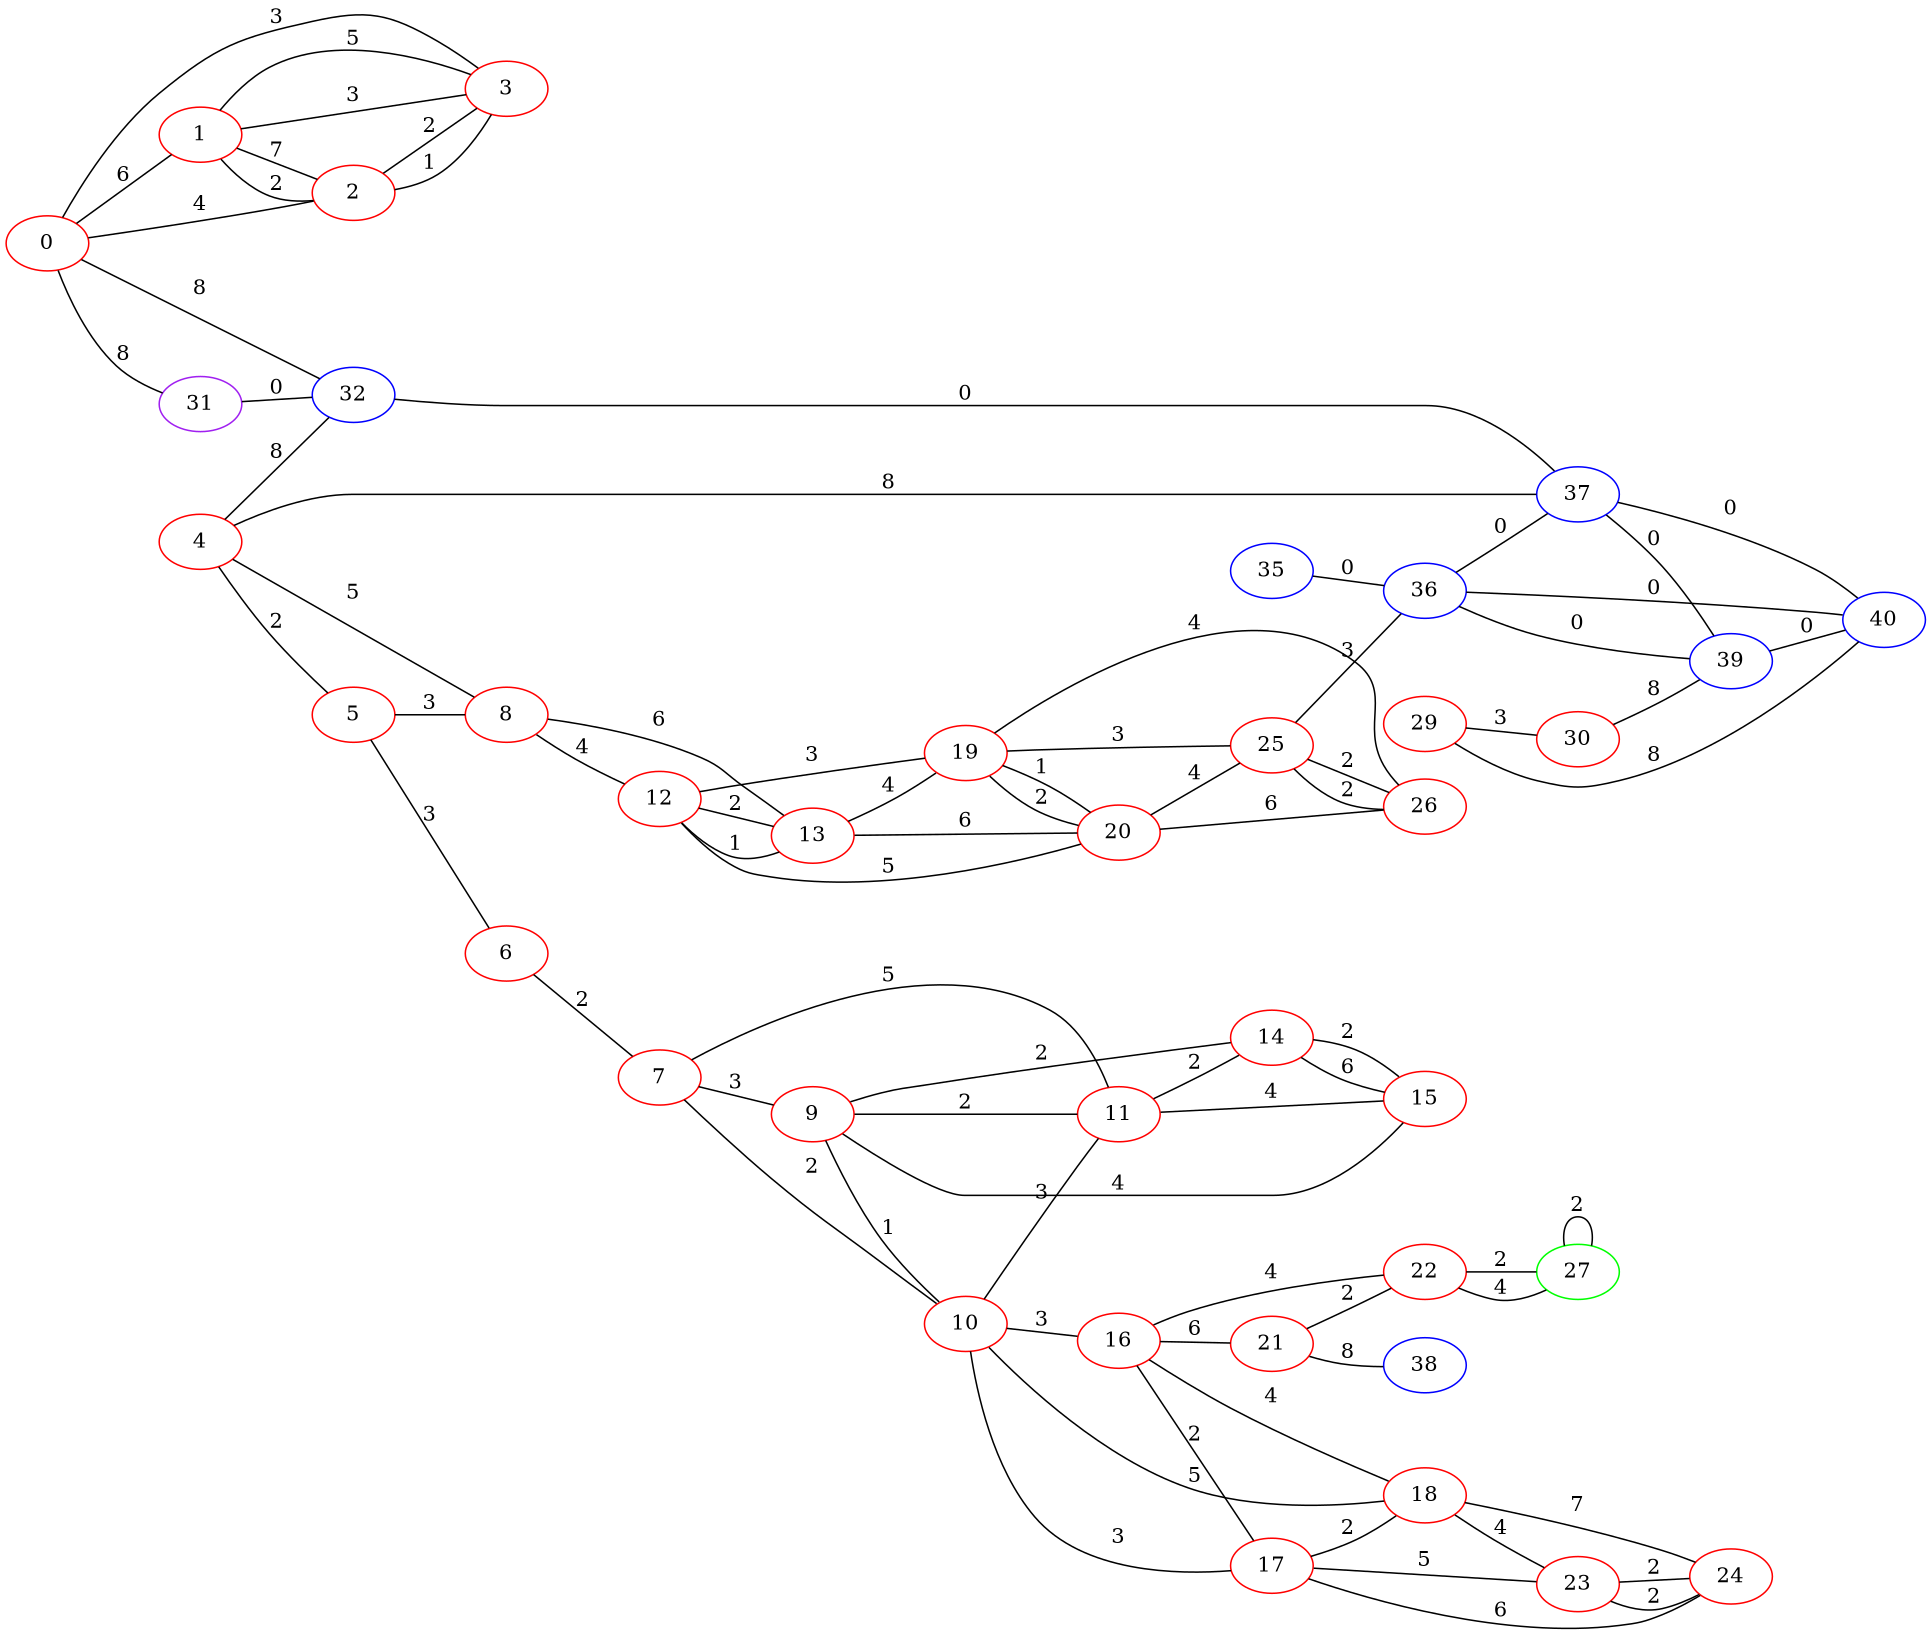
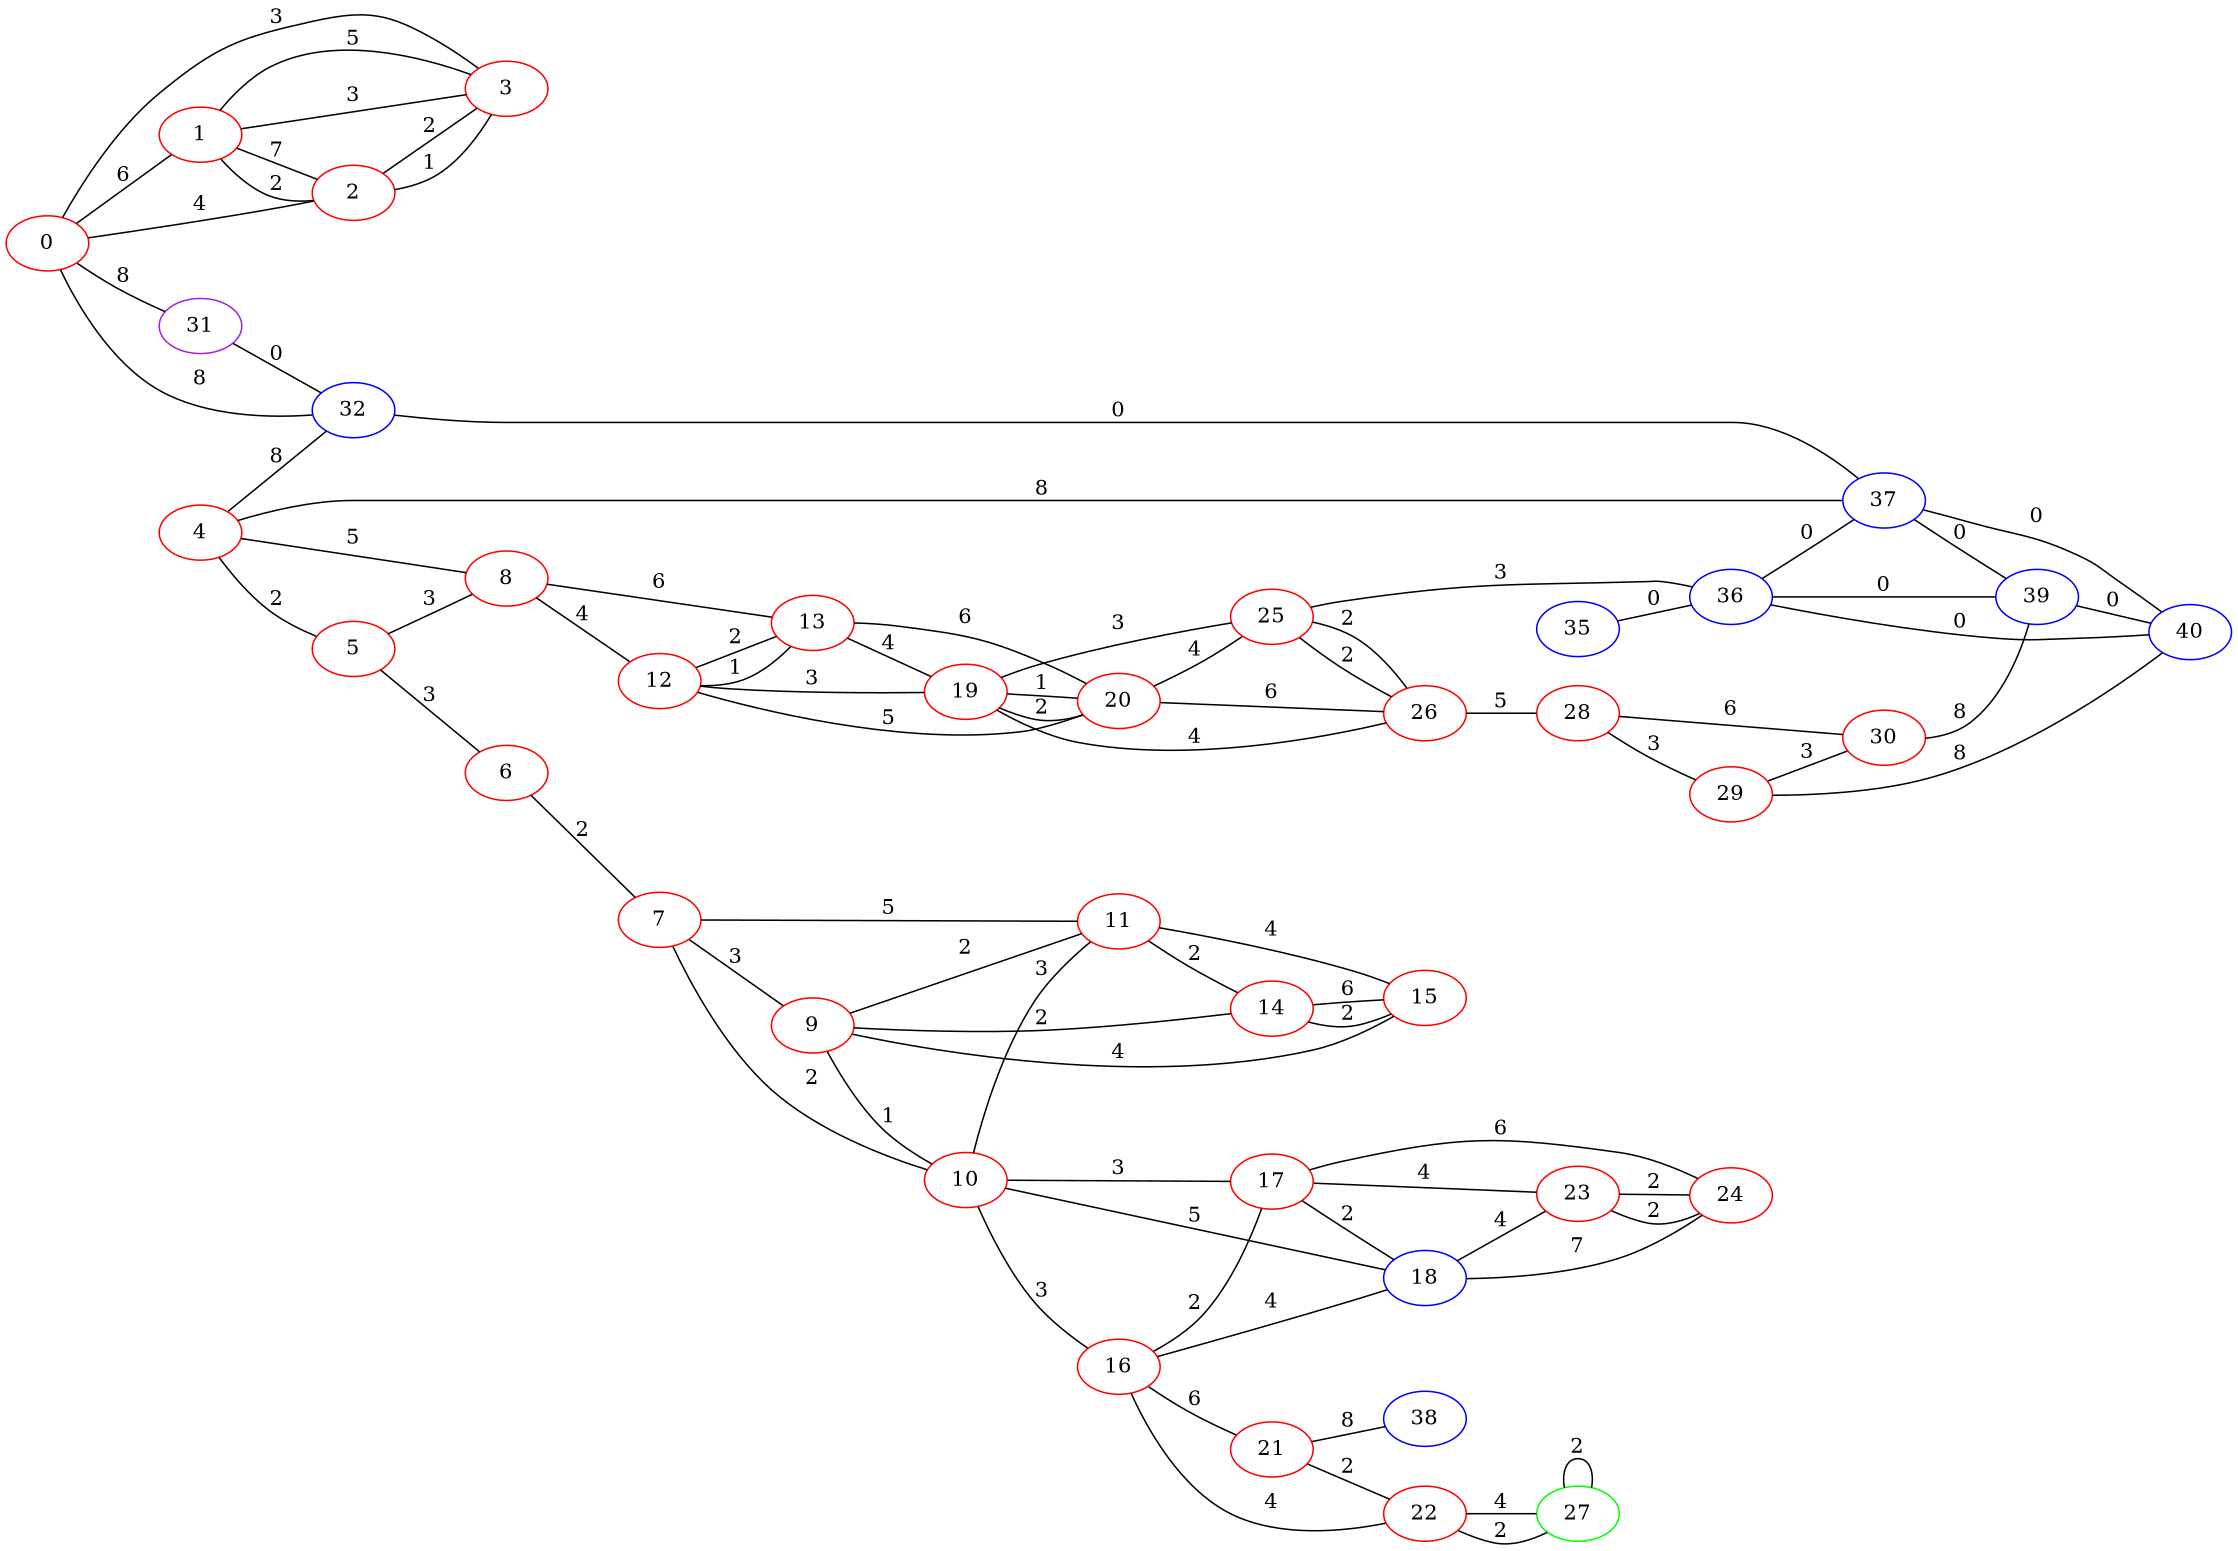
  graph {
    fontname="DejaVu Serif"
    rankdir=LR
    node [color=red fontname="DejaVu Serif" weight=1]
    edge [fontname="DejaVu Serif"]
    0
    1
    2
    3
    31 [color=purple weight=4]
    32 [color=blue weight=3]
    37 [color=blue weight=3]
    4
    5
    8
    6
    12
    13
    40 [color=blue weight=3]
    39 [color=blue weight=3]
    7
    9
    10
    11
    14
    15
    16
    17
-   18
+   18 [color=blue]
    19
    20
    21
    22
    23
    24
    25
    26
    38 [color=blue weight=3]
    27 [color=green weight=2]
    36 [color=blue weight=3]
+   28
    29
    30
    35 [color=blue weight=3]
    0 -- 1 [label=6]
    0 -- 2 [label=4]
    0 -- 3 [label=3]
    0 -- 31 [label=8]
    0 -- 32 [label=8]
    1 -- 2 [label=7]
    1 -- 2 [label=2]
    1 -- 3 [label=5]
    1 -- 3 [label=3]
    2 -- 3 [label=2]
    2 -- 3 [label=1]
    31 -- 32 [label=0]
    32 -- 37 [label=0]
    37 -- 40 [label=0]
    37 -- 39 [label=0]
    4 -- 32 [label=8]
    4 -- 37 [label=8]
    4 -- 5 [label=2]
    4 -- 8 [label=5]
    5 -- 8 [label=3]
    5 -- 6 [label=3]
    8 -- 12 [label=4]
    8 -- 13 [label=6]
    6 -- 7 [label=2]
    12 -- 13 [label=1]
    12 -- 13 [label=2]
    12 -- 19 [label=3]
    12 -- 20 [label=5]
    13 -- 19 [label=4]
    13 -- 20 [label=6]
    39 -- 40 [label=0]
    7 -- 9 [label=3]
    7 -- 10 [label=2]
    7 -- 11 [label=5]
    9 -- 10 [label=1]
    9 -- 11 [label=2]
    9 -- 14 [label=2]
    9 -- 15 [label=4]
    10 -- 11 [label=3]
    10 -- 16 [label=3]
    10 -- 17 [label=3]
    10 -- 18 [label=5]
    11 -- 14 [label=2]
    11 -- 15 [label=4]
    14 -- 15 [label=2]
    14 -- 15 [label=6]
    16 -- 17 [label=2]
    16 -- 18 [label=4]
    16 -- 21 [label=6]
    16 -- 22 [label=4]
    17 -- 18 [label=2]
-   17 -- 23 [label=5]
+   17 -- 23 [label=4]
    17 -- 24 [label=6]
    18 -- 23 [label=4]
    18 -- 24 [label=7]
    19 -- 20 [label=2]
    19 -- 20 [label=1]
    19 -- 25 [label=3]
    19 -- 26 [label=4]
    20 -- 25 [label=4]
    20 -- 26 [label=6]
    21 -- 22 [label=2]
    21 -- 38 [label=8]
    22 -- 27 [label=4]
    22 -- 27 [label=2]
    23 -- 24 [label=2]
    23 -- 24 [label=2]
    25 -- 26 [label=2]
    25 -- 26 [label=2]
    25 -- 36 [label=3]
+   26 -- 28 [label=5]
    27 -- 27 [label=2]
    36 -- 37 [label=0]
    36 -- 40 [label=0]
    36 -- 39 [label=0]
+   28 -- 29 [label=3]
+   28 -- 30 [label=6]
    29 -- 40 [label=8]
    29 -- 30 [label=3]
    30 -- 39 [label=8]
    35 -- 36 [label=0]
  }
